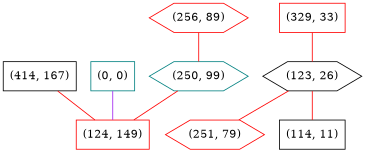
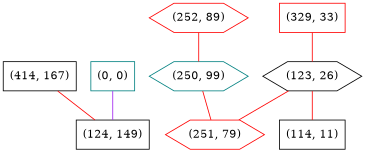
  graph {
    node [color=black shape=box]
    edge [color=red weight=1]
    n1 [label="(414, 167)"]
-   "(124, 149)" [color=red]
+   "(124, 149)"
    "(123, 26)" [shape=hexagon]
    "(251, 79)" [color=red shape=hexagon]
    "(114, 11)"
    "(0, 0)" [color=teal]
    "(329, 33)" [color=red]
-   "(256, 89)" [color=red shape=hexagon]
+   "(256, 89)" [color=red shape=hexagon label="(252, 89)"]
    "(250, 99)" [color=teal shape=hexagon]
    n1 -- "(124, 149)"
    "(123, 26)" -- "(251, 79)"
    "(123, 26)" -- "(114, 11)"
    "(0, 0)" -- "(124, 149)" [color=purple weight=4]
    "(329, 33)" -- "(123, 26)"
    "(256, 89)" -- "(250, 99)"
-   "(250, 99)" -- "(124, 149)"
+   "(250, 99)" -- "(251, 79)"
  }
